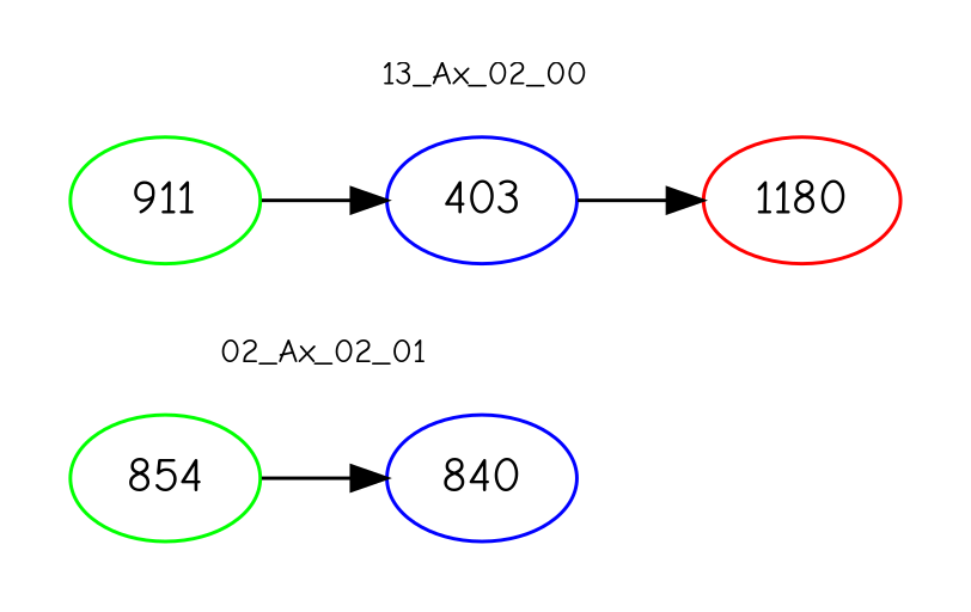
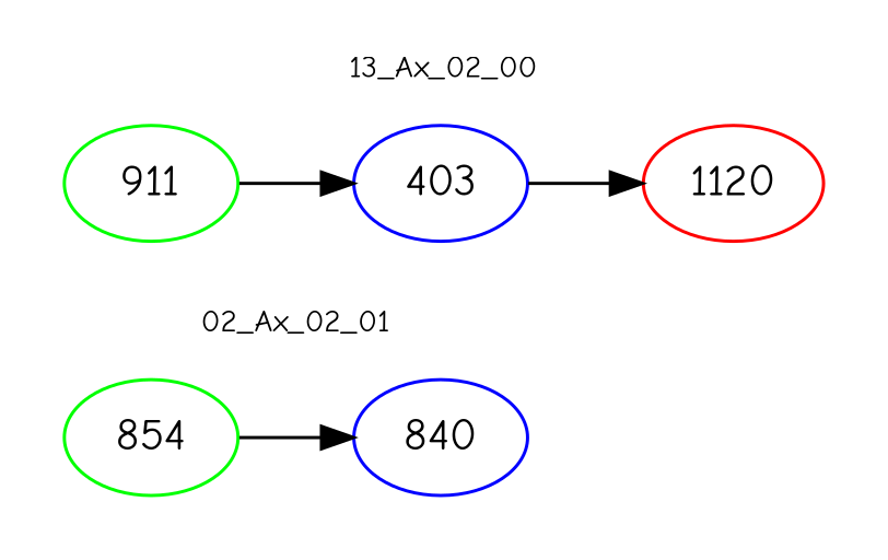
  digraph {
    fontname="Comic Neue"
    rankdir=LR
    node [color=green fontname="Comic Neue"]
    edge [color=black fontname="Comic Neue"]
    n1 [label=854]
    n2 [color=blue label=840]
    n3 [label=911]
    n4 [color=blue label=403]
-   n5 [color=red label=1180]
+   n5 [color=red label=1120]
    subgraph cluster_1 {
      color=white
      fontsize=10
      label="02_Ax_02_01"
      n1
      n2
    }
    subgraph cluster_2 {
      color=white
      fontsize=10
      label="13_Ax_02_00"
      n3
      n4
      n5
    }
    n1 -> n2
    n3 -> n4
    n4 -> n5
  }
